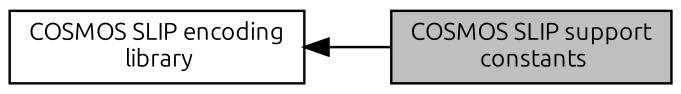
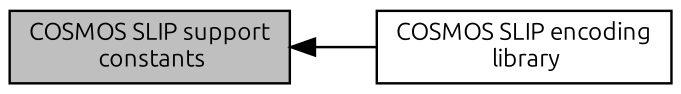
  digraph {
    rankdir=LR
    fontname=Ubuntu
    node [color=black fontname=Ubuntu fontsize=10 shape=record style=filled]
    n1 [fillcolor=grey75 fontcolor=black height=0.2 label="COSMOS SLIP support\l constants" width=0.4]
    n2 [fillcolor=white height=0.2 label="COSMOS SLIP encoding\l library" width=0.4]
-   n2 -> n1 [dir=back fontname=Ubuntu fontsize=10 labelfontname=Helvetica labelfontsize=10 shape=plaintext style=solid]
+   n1 -> n2 [dir=back fontname=Ubuntu fontsize=10 labelfontname=Helvetica labelfontsize=10 shape=plaintext style=solid]
  }
